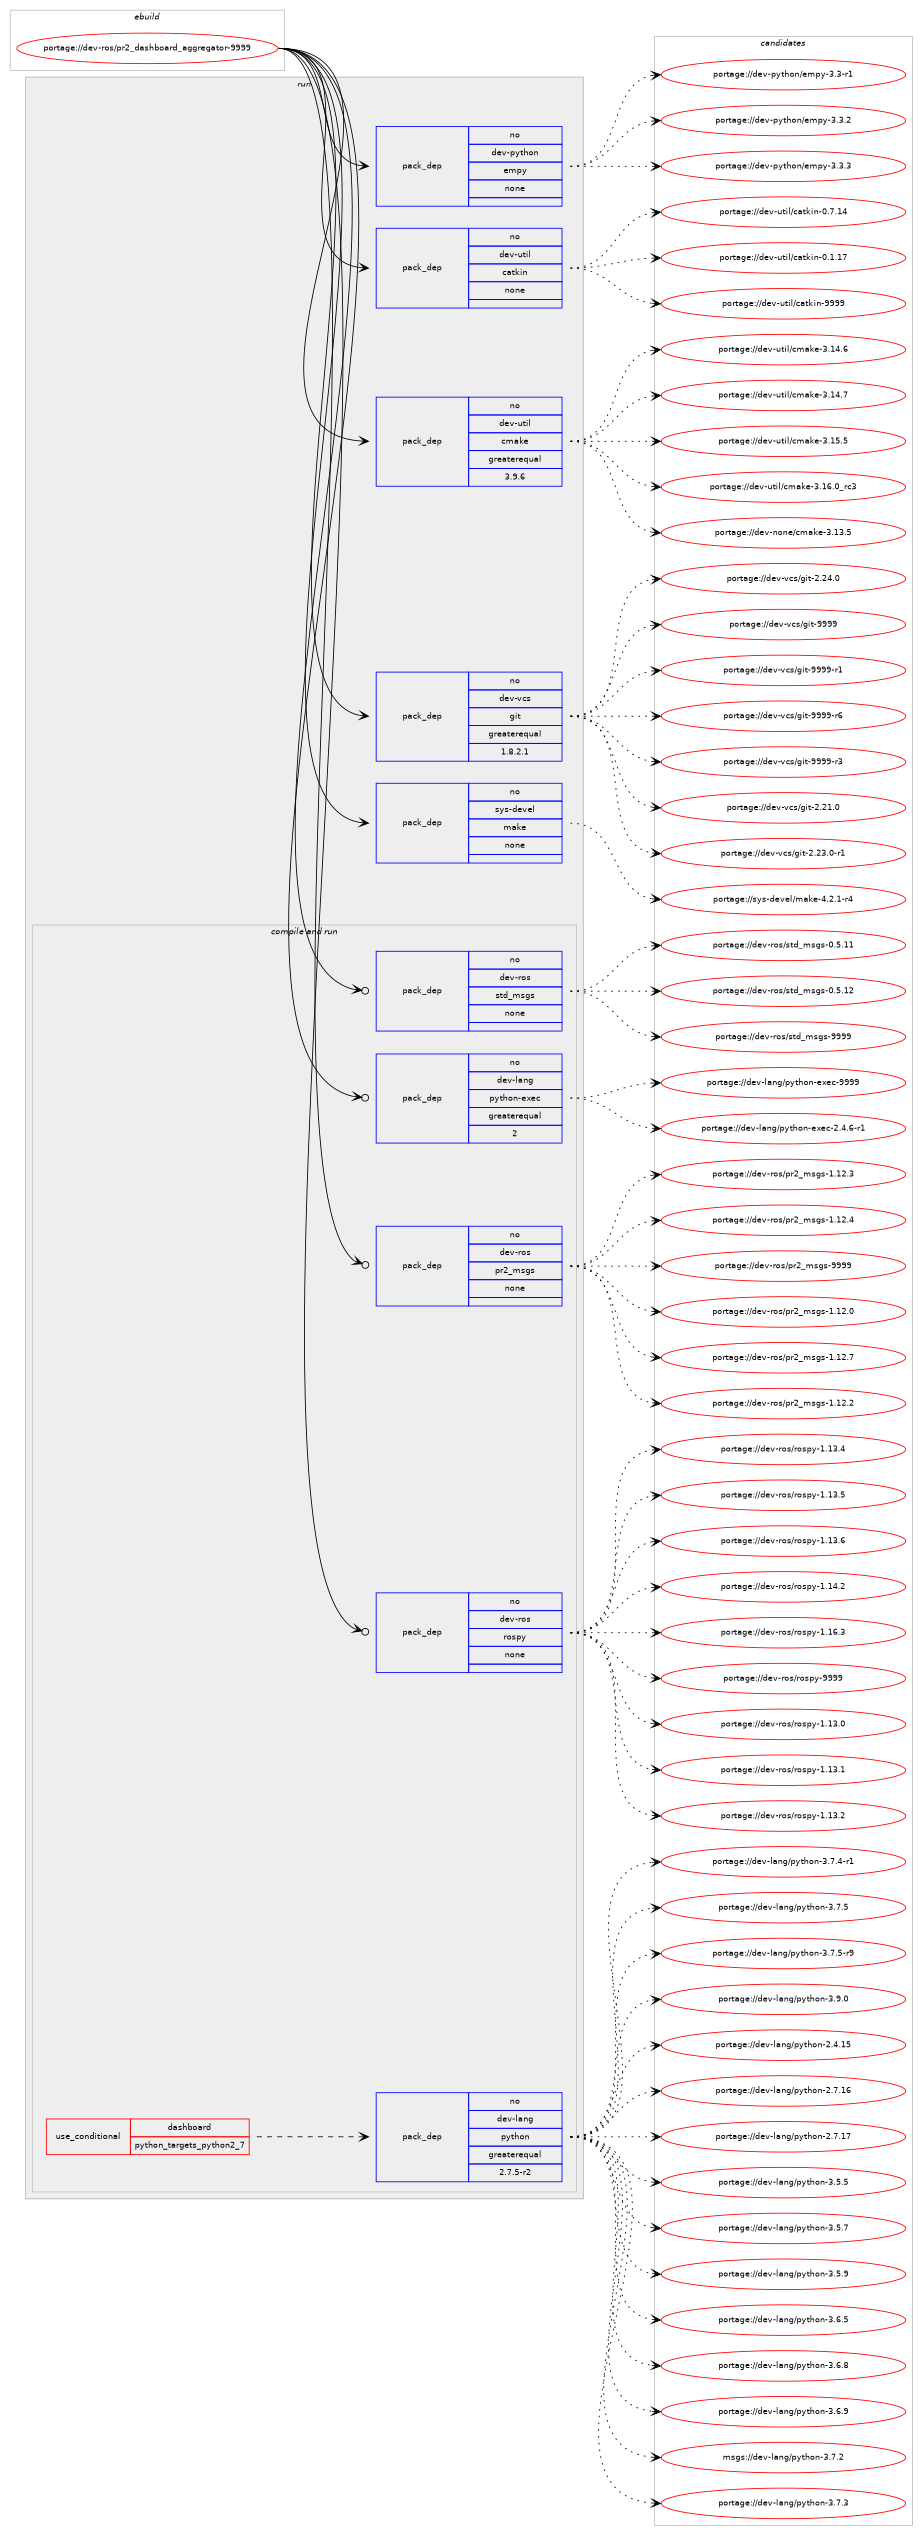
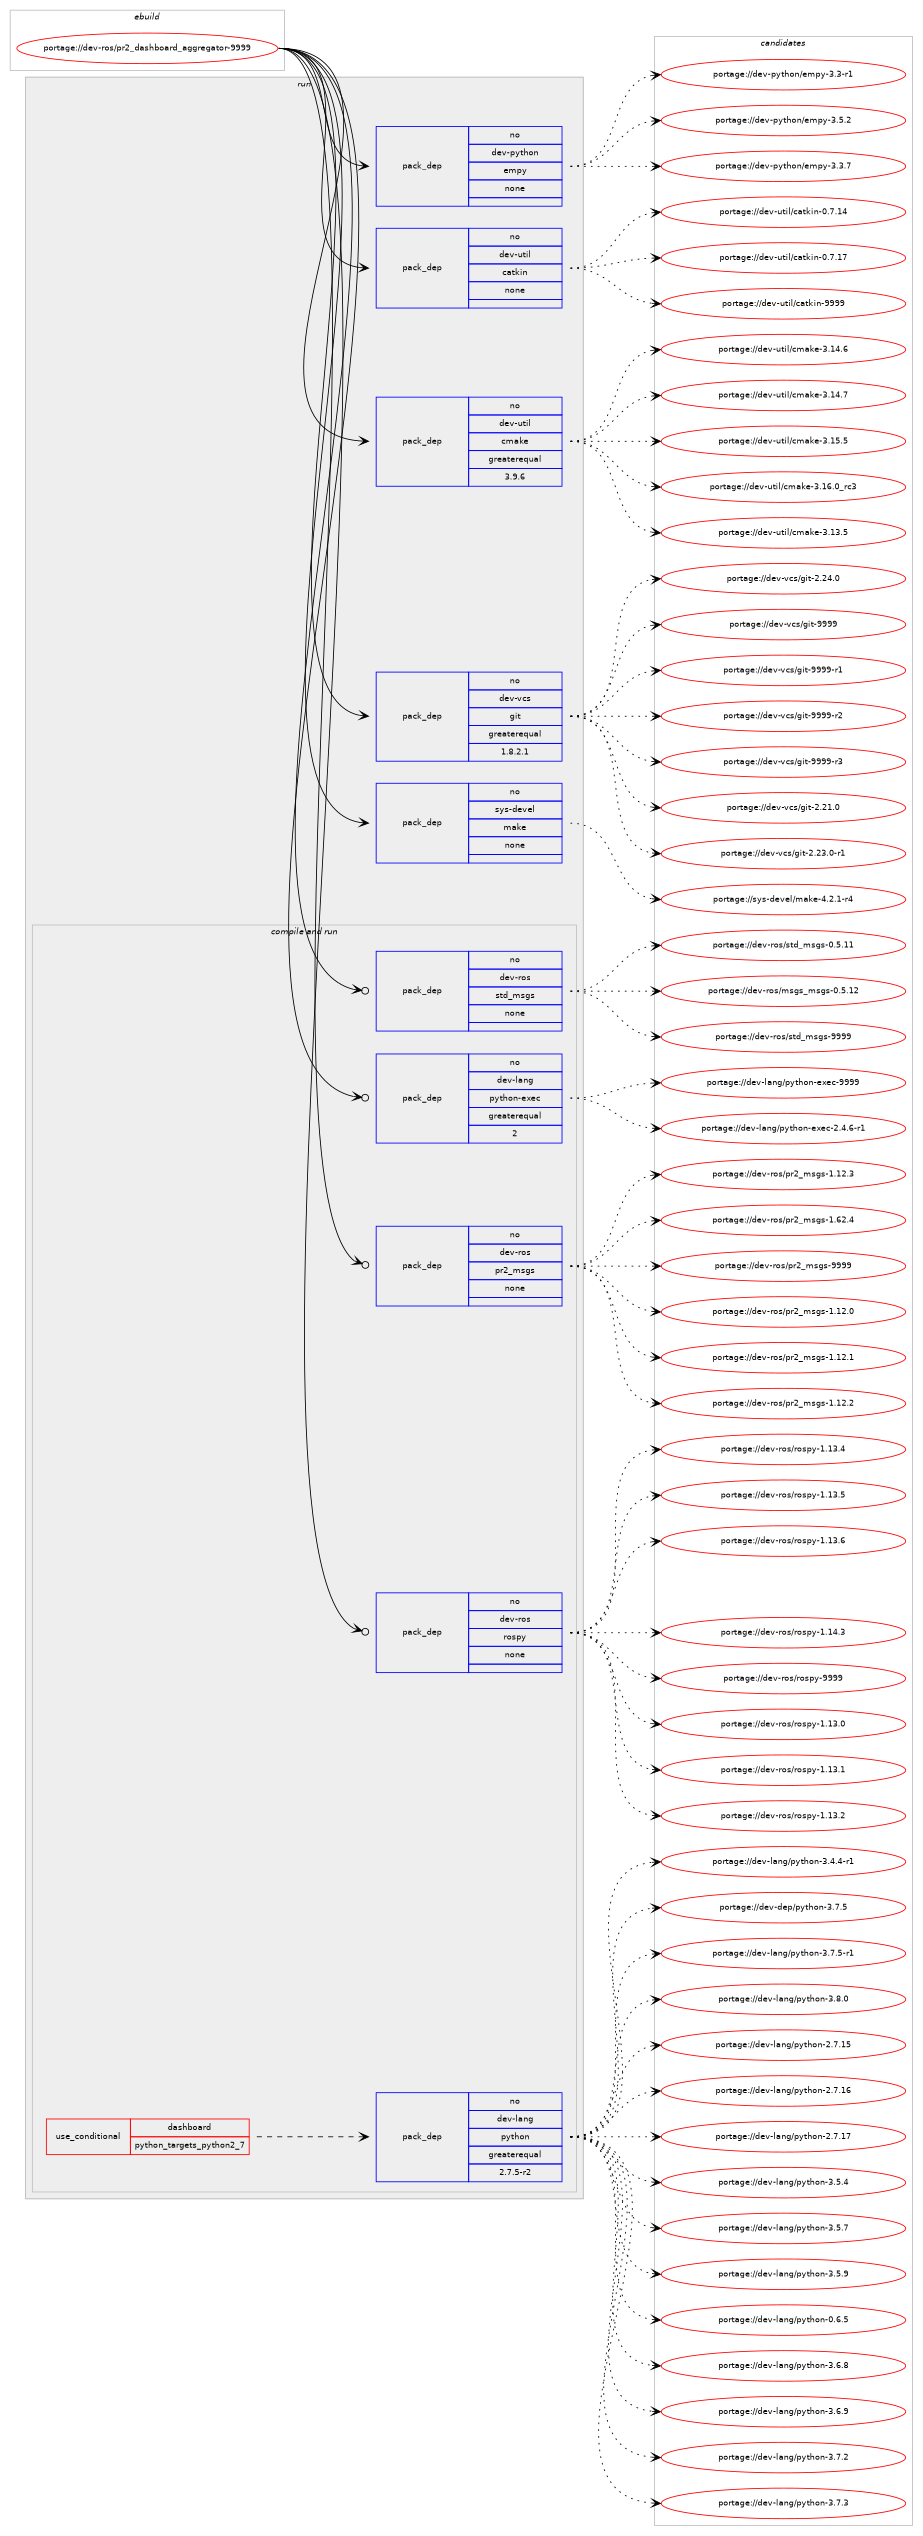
  digraph {
    compound=true
    concentrate=true
    fontname=Helvetica
    fontsize=10
    newrank=true
    rankdir=LR
    ranksep=1.5
    node [color=red fontname=Helvetica fontsize=10]
    edge [arrowhead=vee headport=w style=dotted tailport=e weight=100]
    n1 [label="portage://dev-ros/pr2_dashboard_aggregator-9999" width=4]
    n2 [color=blue label=<<TABLE BORDER="0" CELLBORDER="1" CELLSPACING="0" CELLPADDING="4" WIDTH="220"><TR><TD ROWSPAN="6" CELLPADDING="30">pack_dep</TD></TR><TR><TD WIDTH="110">no</TD></TR><TR><TD>dev-python</TD></TR><TR><TD>empy</TD></TR><TR><TD>none</TD></TR><TR><TD></TD></TR></TABLE>> shape=none]
    n3 [color=blue label=<<TABLE BORDER="0" CELLBORDER="1" CELLSPACING="0" CELLPADDING="4" WIDTH="220"><TR><TD ROWSPAN="6" CELLPADDING="30">pack_dep</TD></TR><TR><TD WIDTH="110">no</TD></TR><TR><TD>dev-util</TD></TR><TR><TD>catkin</TD></TR><TR><TD>none</TD></TR><TR><TD></TD></TR></TABLE>> shape=none]
    n4 [color=blue label=<<TABLE BORDER="0" CELLBORDER="1" CELLSPACING="0" CELLPADDING="4" WIDTH="220"><TR><TD ROWSPAN="6" CELLPADDING="30">pack_dep</TD></TR><TR><TD WIDTH="110">no</TD></TR><TR><TD>dev-util</TD></TR><TR><TD>cmake</TD></TR><TR><TD>greaterequal</TD></TR><TR><TD>3.9.6</TD></TR></TABLE>> shape=none]
    n5 [color=blue label=<<TABLE BORDER="0" CELLBORDER="1" CELLSPACING="0" CELLPADDING="4" WIDTH="220"><TR><TD ROWSPAN="6" CELLPADDING="30">pack_dep</TD></TR><TR><TD WIDTH="110">no</TD></TR><TR><TD>dev-vcs</TD></TR><TR><TD>git</TD></TR><TR><TD>greaterequal</TD></TR><TR><TD>1.8.2.1</TD></TR></TABLE>> shape=none]
    n6 [color=blue label=<<TABLE BORDER="0" CELLBORDER="1" CELLSPACING="0" CELLPADDING="4" WIDTH="220"><TR><TD ROWSPAN="6" CELLPADDING="30">pack_dep</TD></TR><TR><TD WIDTH="110">no</TD></TR><TR><TD>sys-devel</TD></TR><TR><TD>make</TD></TR><TR><TD>none</TD></TR><TR><TD></TD></TR></TABLE>> shape=none]
    n7 [color=blue label=<<TABLE BORDER="0" CELLBORDER="1" CELLSPACING="0" CELLPADDING="4" WIDTH="220"><TR><TD ROWSPAN="6" CELLPADDING="30">pack_dep</TD></TR><TR><TD WIDTH="110">no</TD></TR><TR><TD>dev-lang</TD></TR><TR><TD>python</TD></TR><TR><TD>greaterequal</TD></TR><TR><TD>2.7.5-r2</TD></TR></TABLE>> shape=none]
    n8 [label=<<TABLE BORDER="0" CELLBORDER="1" CELLSPACING="0" CELLPADDING="4"><TR><TD ROWSPAN="3" CELLPADDING="10">use_conditional</TD></TR><TR><TD>dashboard</TD></TR><TR><TD>python_targets_python2_7</TD></TR></TABLE>> shape=none]
    n9 [color=blue label=<<TABLE BORDER="0" CELLBORDER="1" CELLSPACING="0" CELLPADDING="4" WIDTH="220"><TR><TD ROWSPAN="6" CELLPADDING="30">pack_dep</TD></TR><TR><TD WIDTH="110">no</TD></TR><TR><TD>dev-lang</TD></TR><TR><TD>python-exec</TD></TR><TR><TD>greaterequal</TD></TR><TR><TD>2</TD></TR></TABLE>> shape=none]
    n10 [color=blue label=<<TABLE BORDER="0" CELLBORDER="1" CELLSPACING="0" CELLPADDING="4" WIDTH="220"><TR><TD ROWSPAN="6" CELLPADDING="30">pack_dep</TD></TR><TR><TD WIDTH="110">no</TD></TR><TR><TD>dev-ros</TD></TR><TR><TD>pr2_msgs</TD></TR><TR><TD>none</TD></TR><TR><TD></TD></TR></TABLE>> shape=none]
    n11 [color=blue label=<<TABLE BORDER="0" CELLBORDER="1" CELLSPACING="0" CELLPADDING="4" WIDTH="220"><TR><TD ROWSPAN="6" CELLPADDING="30">pack_dep</TD></TR><TR><TD WIDTH="110">no</TD></TR><TR><TD>dev-ros</TD></TR><TR><TD>rospy</TD></TR><TR><TD>none</TD></TR><TR><TD></TD></TR></TABLE>> shape=none]
    n12 [color=blue label=<<TABLE BORDER="0" CELLBORDER="1" CELLSPACING="0" CELLPADDING="4" WIDTH="220"><TR><TD ROWSPAN="6" CELLPADDING="30">pack_dep</TD></TR><TR><TD WIDTH="110">no</TD></TR><TR><TD>dev-ros</TD></TR><TR><TD>std_msgs</TD></TR><TR><TD>none</TD></TR><TR><TD></TD></TR></TABLE>> shape=none]
    n13 [label="portage://dev-python/empy-3.3-r1" width=4]
-   n14 [label="portage://dev-python/empy-3.3.2" width=4]
-   n15 [label="portage://dev-python/empy-3.3.3" width=4]
+   n14 [label="portage://dev-python/empy-3.5.2" width=4]
+   n15 [label="portage://dev-python/empy-3.3.7" width=4]
    n16 [label="portage://dev-util/catkin-0.7.14" width=4]
-   n17 [label="portage://dev-util/catkin-0.1.17" width=4]
+   n17 [label="portage://dev-util/catkin-0.7.17" width=4]
    n18 [label="portage://dev-util/catkin-9999" width=4]
-   n19 [label="portage://dev-none/cmake-3.13.5" width=4]
+   n19 [label="portage://dev-util/cmake-3.13.5" width=4]
    n20 [label="portage://dev-util/cmake-3.14.6" width=4]
    n21 [label="portage://dev-util/cmake-3.14.7" width=4]
    n22 [label="portage://dev-util/cmake-3.15.5" width=4]
    n23 [label="portage://dev-util/cmake-3.16.0_rc3" width=4]
    n24 [label="portage://dev-vcs/git-2.21.0" width=4]
    n25 [label="portage://dev-vcs/git-2.23.0-r1" width=4]
    n26 [label="portage://dev-vcs/git-2.24.0" width=4]
    n27 [label="portage://dev-vcs/git-9999" width=4]
    n28 [label="portage://dev-vcs/git-9999-r1" width=4]
-   n29 [label="portage://dev-vcs/git-9999-r6" width=4]
+   n29 [label="portage://dev-vcs/git-9999-r2" width=4]
    n30 [label="portage://dev-vcs/git-9999-r3" width=4]
    n31 [label="portage://sys-devel/make-4.2.1-r4" width=4]
-   n32 [label="portage://dev-lang/python-2.4.15" width=4]
+   n32 [label="portage://dev-lang/python-2.7.15" width=4]
    n33 [label="portage://dev-lang/python-2.7.16" width=4]
    n34 [label="portage://dev-lang/python-2.7.17" width=4]
-   n35 [label="portage://dev-lang/python-3.5.5" width=4]
+   n35 [label="portage://dev-lang/python-3.5.4" width=4]
    n36 [label="portage://dev-lang/python-3.5.7" width=4]
    n37 [label="portage://dev-lang/python-3.5.9" width=4]
-   n38 [label="portage://dev-lang/python-3.6.5" width=4]
+   n38 [label="portage://dev-lang/python-0.6.5" width=4]
    n39 [label="portage://dev-lang/python-3.6.8" width=4]
    n40 [label="portage://dev-lang/python-3.6.9" width=4]
-   n41 [label="msgs://dev-lang/python-3.7.2" width=4]
+   n41 [label="portage://dev-lang/python-3.7.2" width=4]
    n42 [label="portage://dev-lang/python-3.7.3" width=4]
-   n43 [label="portage://dev-lang/python-3.7.4-r1" width=4]
-   n44 [label="portage://dev-lang/python-3.7.5" width=4]
-   n45 [label="portage://dev-lang/python-3.7.5-r9" width=4]
-   n46 [label="portage://dev-lang/python-3.9.0" width=4]
+   n43 [label="portage://dev-lang/python-3.4.4-r1" width=4]
+   n44 [label="portage://dev-dep/python-3.7.5" width=4]
+   n45 [label="portage://dev-lang/python-3.7.5-r1" width=4]
+   n46 [label="portage://dev-lang/python-3.8.0" width=4]
    n47 [label="portage://dev-lang/python-exec-2.4.6-r1" width=4]
    n48 [label="portage://dev-lang/python-exec-9999" width=4]
    n49 [label="portage://dev-ros/pr2_msgs-1.12.0" width=4]
-   n50 [label="portage://dev-ros/pr2_msgs-1.12.7" width=4]
+   n50 [label="portage://dev-ros/pr2_msgs-1.12.1" width=4]
    n51 [label="portage://dev-ros/pr2_msgs-1.12.2" width=4]
    n52 [label="portage://dev-ros/pr2_msgs-1.12.3" width=4]
-   n53 [label="portage://dev-ros/pr2_msgs-1.12.4" width=4]
+   n53 [label="portage://dev-ros/pr2_msgs-1.62.4" width=4]
    n54 [label="portage://dev-ros/pr2_msgs-9999" width=4]
    n55 [label="portage://dev-ros/rospy-1.13.0" width=4]
    n56 [label="portage://dev-ros/rospy-1.13.1" width=4]
    n57 [label="portage://dev-ros/rospy-1.13.2" width=4]
    n58 [label="portage://dev-ros/rospy-1.13.4" width=4]
    n59 [label="portage://dev-ros/rospy-1.13.5" width=4]
    n60 [label="portage://dev-ros/rospy-1.13.6" width=4]
-   n61 [label="portage://dev-ros/rospy-1.14.2" width=4]
-   n62 [label="portage://dev-ros/rospy-1.16.3" width=4]
+   n62 [label="portage://dev-ros/rospy-1.14.3" width=4]
    n63 [label="portage://dev-ros/rospy-9999" width=4]
    n64 [label="portage://dev-ros/std_msgs-0.5.11" width=4]
-   n65 [label="portage://dev-ros/std_msgs-0.5.12" width=4]
+   n65 [label="portage://dev-ros/msgs_msgs-0.5.12" width=4]
    n66 [label="portage://dev-ros/std_msgs-9999" width=4]
    subgraph cluster_1 {
      color=gray
      label=<<i>ebuild</i>>
      rank=same
      n1
    }
    subgraph cluster_2 {
      color=gray
      label=<<i>dependencies</i>>
      subgraph cluster_3 {
        color=gray
        fillcolor="#eeeeee"
        label=<<i>compile</i>>
        style=filled
        subgraph sub_4 {
          color=gray
          fillcolor="#eeeeee"
          label=<<i>compile</i>>
          style=filled
          n2
        }
        subgraph sub_5 {
          color=gray
          fillcolor="#eeeeee"
          label=<<i>compile</i>>
          style=filled
          n3
        }
        subgraph sub_6 {
          color=gray
          fillcolor="#eeeeee"
          label=<<i>compile</i>>
          style=filled
          n4
        }
        subgraph sub_7 {
          color=gray
          fillcolor="#eeeeee"
          label=<<i>compile</i>>
          style=filled
          n5
        }
        subgraph sub_8 {
          color=gray
          fillcolor="#eeeeee"
          label=<<i>compile</i>>
          style=filled
          n6
        }
      }
      subgraph cluster_9 {
        color=gray
        fillcolor="#eeeeee"
        label=<<i>run</i>>
        style=filled
      }
      subgraph cluster_10 {
        color=gray
        fillcolor="#eeeeee"
        label=<<i>compile and run</i>>
        style=filled
        subgraph sub_11 {
          color=gray
          fillcolor="#eeeeee"
          label=<<i>compile and run</i>>
          style=filled
          n8
          subgraph sub_12 {
            color=gray
            fillcolor="#eeeeee"
            label=<<i>compile and run</i>>
            style=filled
            n7
          }
        }
        subgraph sub_13 {
          color=gray
          fillcolor="#eeeeee"
          label=<<i>compile and run</i>>
          style=filled
          n9
        }
        subgraph sub_14 {
          color=gray
          fillcolor="#eeeeee"
          label=<<i>compile and run</i>>
          style=filled
          n10
        }
        subgraph sub_15 {
          color=gray
          fillcolor="#eeeeee"
          label=<<i>compile and run</i>>
          style=filled
          n11
        }
        subgraph sub_16 {
          color=gray
          fillcolor="#eeeeee"
          label=<<i>compile and run</i>>
          style=filled
          n12
        }
      }
    }
    subgraph cluster_17 {
      color=gray
      label=<<i>candidates</i>>
      rank=same
      subgraph sub_18 {
        color=black
        label=<<i>candidates</i>>
        nodesep=1
        rank=same
        n13
        n14
        n15
      }
      subgraph sub_19 {
        color=black
        label=<<i>candidates</i>>
        nodesep=1
        rank=same
        n16
        n17
        n18
      }
      subgraph sub_20 {
        color=black
        label=<<i>candidates</i>>
        nodesep=1
        rank=same
        n19
        n20
        n21
        n22
        n23
      }
      subgraph sub_21 {
        color=black
        label=<<i>candidates</i>>
        nodesep=1
        rank=same
        n24
        n25
        n26
        n27
        n28
        n29
        n30
      }
      subgraph sub_22 {
        color=black
        label=<<i>candidates</i>>
        nodesep=1
        rank=same
        n31
      }
      subgraph sub_23 {
        color=black
        label=<<i>candidates</i>>
        nodesep=1
        rank=same
        n32
        n33
        n34
        n35
        n36
        n37
        n38
        n39
        n40
        n41
        n42
        n43
        n44
        n45
        n46
      }
      subgraph sub_24 {
        color=black
        label=<<i>candidates</i>>
        nodesep=1
        rank=same
        n47
        n48
      }
      subgraph sub_25 {
        color=black
        label=<<i>candidates</i>>
        nodesep=1
        rank=same
        n49
        n50
        n51
        n52
        n53
        n54
      }
      subgraph sub_26 {
        color=black
        label=<<i>candidates</i>>
        nodesep=1
        rank=same
        n55
        n56
        n57
        n58
        n59
        n60
-       n61
        n62
        n63
      }
      subgraph sub_27 {
        color=black
        label=<<i>candidates</i>>
        nodesep=1
        rank=same
        n64
        n65
        n66
      }
    }
    n1 -> n2 [style=solid weight=20]
    n1 -> n3 [style=solid weight=20]
    n1 -> n4 [style=solid weight=20]
    n1 -> n5 [style=solid weight=20]
    n1 -> n6 [style=solid weight=20]
    n1 -> n9 [arrowhead=odotvee style=solid weight=20]
    n1 -> n10 [arrowhead=odotvee style=solid weight=20]
    n1 -> n11 [arrowhead=odotvee style=solid weight=20]
    n1 -> n12 [arrowhead=odotvee style=solid weight=20]
    n2 -> n13
    n2 -> n14
    n2 -> n15
    n3 -> n16
    n3 -> n17
    n3 -> n18
    n4 -> n19
    n4 -> n20
    n4 -> n21
    n4 -> n22
    n4 -> n23
    n5 -> n24
    n5 -> n25
    n5 -> n26
    n5 -> n27
    n5 -> n28
    n5 -> n29
    n5 -> n30
    n6 -> n31
    n7 -> n32
    n7 -> n33
    n7 -> n34
    n7 -> n35
    n7 -> n36
    n7 -> n37
    n7 -> n38
    n7 -> n39
    n7 -> n40
    n7 -> n41
    n7 -> n42
    n7 -> n43
    n7 -> n44
    n7 -> n45
    n7 -> n46
    n8 -> n7 [style=dashed weight=20]
    n9 -> n47
    n9 -> n48
    n10 -> n49
    n10 -> n50
    n10 -> n51
    n10 -> n52
    n10 -> n53
    n10 -> n54
    n11 -> n55
    n11 -> n56
    n11 -> n57
    n11 -> n58
    n11 -> n59
    n11 -> n60
-   n11 -> n61
    n11 -> n62
    n11 -> n63
    n12 -> n64
    n12 -> n65
    n12 -> n66
  }
